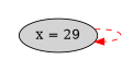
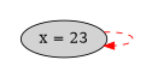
  strict digraph {
    nodesep=0.35
-   n1 [label="x = 29" style=filled]
+   n1 [label="x = 23" style=filled]
    subgraph cluster_1 {
      color=white
      subgraph sub_2 {
        color=white
        rank=same
        n1
      }
    }
    n1 -> n1 [color=red fontcolor=black style=dashed]
  }
